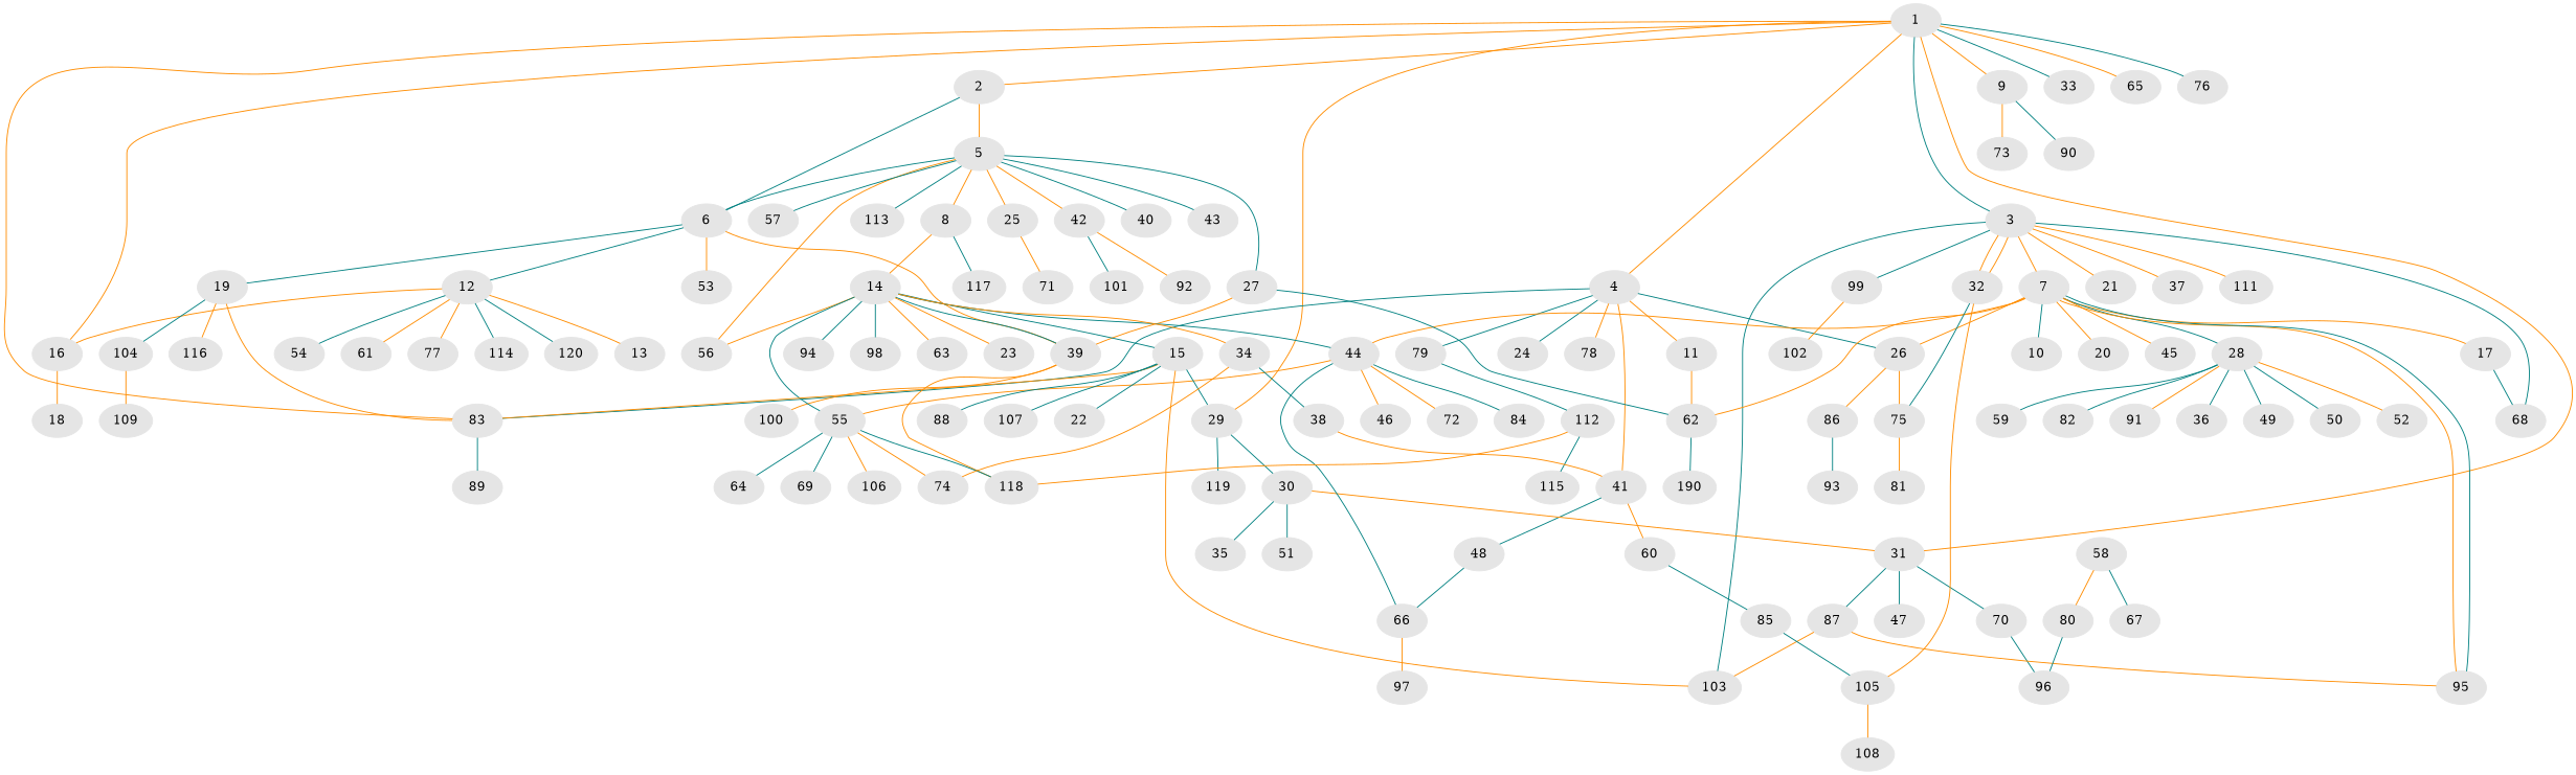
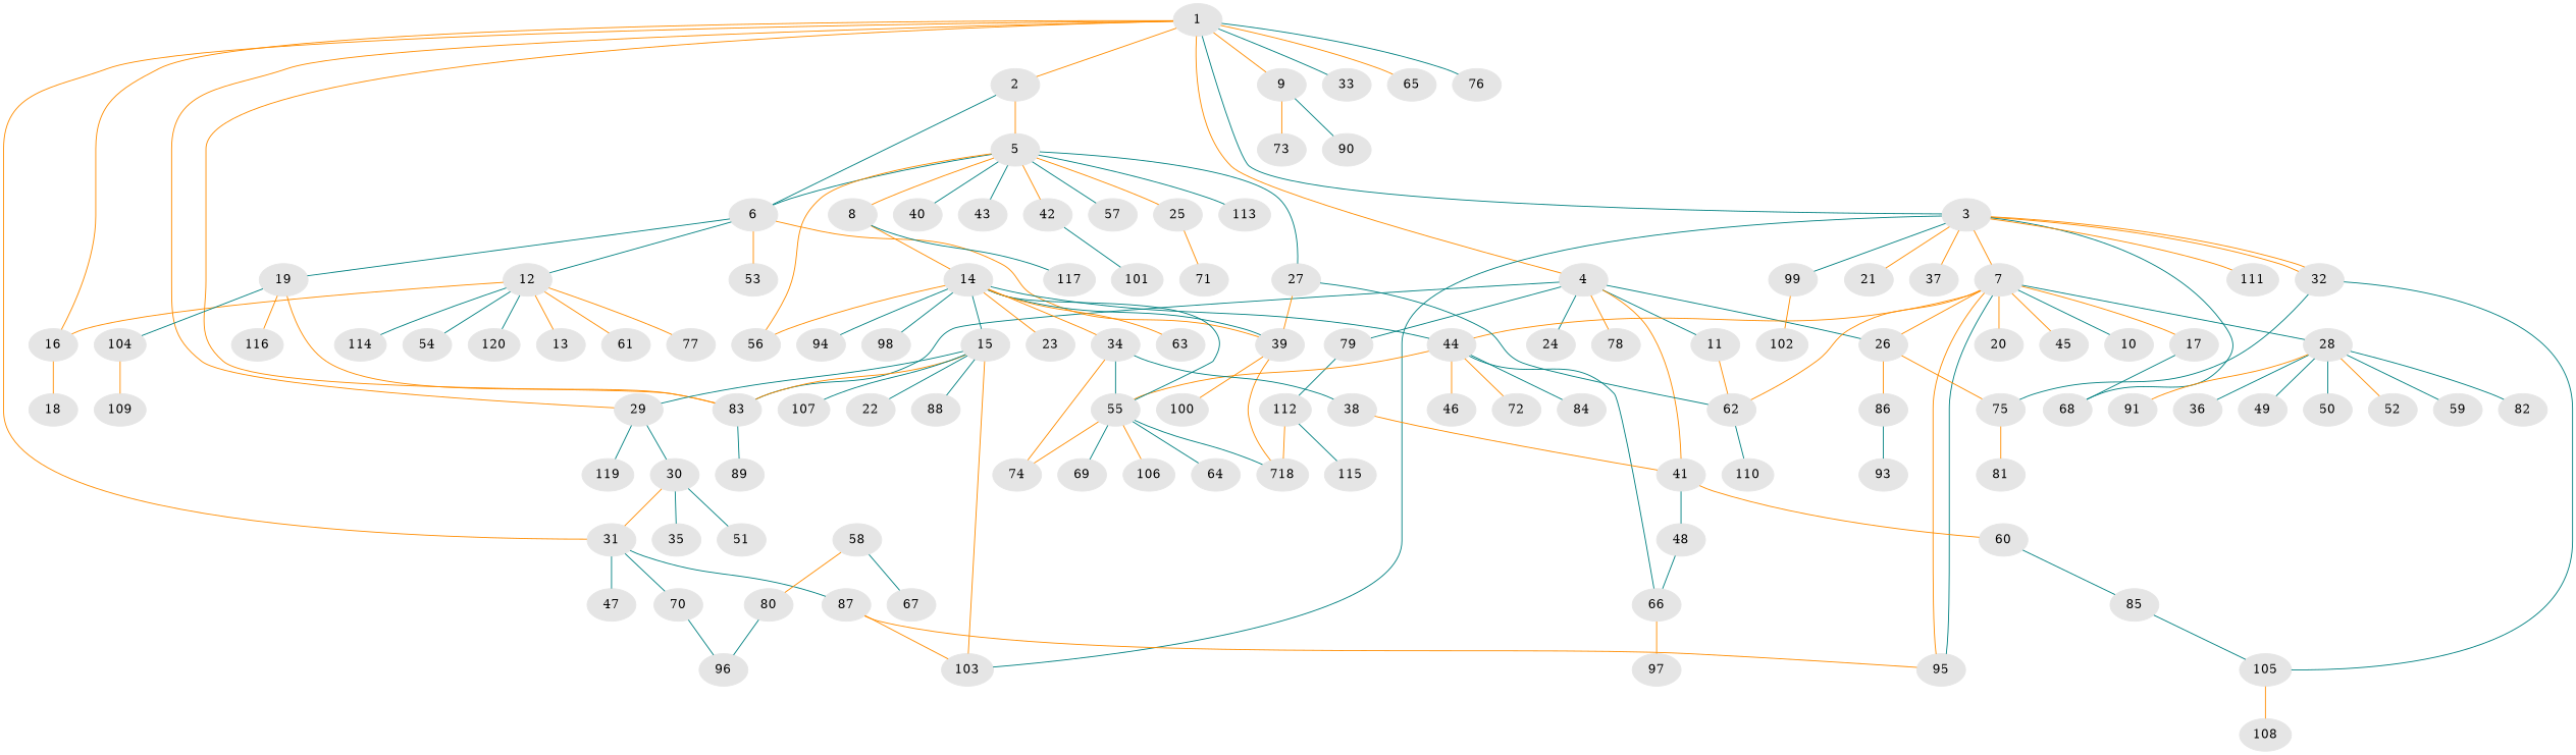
  graph {
    node [color=gray90 style=filled]
    edge [color=darkorange]
    1
    2
    3
    4
    9
    16
    29
    31
    33
    65
    76
    83
    5
    6
    7
    21
    32
    37
    68
    99
    103
    111
    11
    24
    26
    41
    78
    79
    73
    90
    18
    30
    119
    47
    70
    87
    89
    8
    25
    27
    40
    42
    43
    56
    57
    113
    12
    19
    39
    53
    10
    17
    20
    28
    44
    45
    62
    95
    75
    105
    102
    86
    48
    60
    112
    14
    117
    71
-   92
    101
    13
    54
    61
    77
    114
    120
    104
    116
    100
-   118
+   118 [label=718]
    36
    49
    50
    52
    59
    82
    91
    55
    46
    66
    72
    84
-   110 [label=190]
+   110
    15
    23
    34
    63
    94
    98
    22
    88
    107
    38
    74
    64
    69
    106
    109
    81
    93
    35
    51
    96
    108
    85
    97
    58
    67
    80
    115
    1 -- 2
    1 -- 3 [color=teal]
    1 -- 4
    1 -- 9
    1 -- 16
    1 -- 29
    1 -- 31
    1 -- 33 [color=teal]
    1 -- 65
    1 -- 76 [color=teal]
    1 -- 83
    2 -- 5
    2 -- 6 [color=teal]
    3 -- 7
    3 -- 21
    3 -- 32
    3 -- 32
    3 -- 37
    3 -- 68 [color=teal]
    3 -- 99 [color=teal]
    3 -- 103 [color=teal]
    3 -- 111
    4 -- 83 [color=teal]
-   4 -- 11
+   4 -- 11 [color=teal]
    4 -- 24 [color=teal]
    4 -- 26 [color=teal]
    4 -- 41
    4 -- 78
    4 -- 79 [color=teal]
    9 -- 73
    9 -- 90 [color=teal]
    16 -- 18
    29 -- 30 [color=teal]
    29 -- 119 [color=teal]
    31 -- 47 [color=teal]
    31 -- 70 [color=teal]
    31 -- 87 [color=teal]
    83 -- 89 [color=teal]
    5 -- 6 [color=teal]
    5 -- 8
    5 -- 25
    5 -- 27 [color=teal]
    5 -- 40 [color=teal]
    5 -- 42
    5 -- 43 [color=teal]
    5 -- 56
    5 -- 57 [color=teal]
    5 -- 113 [color=teal]
    6 -- 12 [color=teal]
    6 -- 19 [color=teal]
    6 -- 39
    6 -- 53
    7 -- 26
    7 -- 10 [color=teal]
    7 -- 17
    7 -- 20
    7 -- 28 [color=teal]
    7 -- 44
    7 -- 45
    7 -- 62
    7 -- 95
    7 -- 95 [color=teal]
    32 -- 75 [color=teal]
-   32 -- 105
+   32 -- 105 [color=teal]
    99 -- 102
    11 -- 62
    26 -- 75
    26 -- 86
    41 -- 48 [color=teal]
    41 -- 60
    79 -- 112 [color=teal]
    30 -- 31
    30 -- 35 [color=teal]
    30 -- 51 [color=teal]
    70 -- 96 [color=teal]
    87 -- 103
    87 -- 95
    8 -- 14
    8 -- 117 [color=teal]
    25 -- 71
    27 -- 39
    27 -- 62 [color=teal]
-   42 -- 92
    42 -- 101 [color=teal]
    12 -- 16
    12 -- 13
    12 -- 54 [color=teal]
    12 -- 61
    12 -- 77
    12 -- 114 [color=teal]
    12 -- 120 [color=teal]
    19 -- 83
    19 -- 104 [color=teal]
    19 -- 116
    39 -- 100
    39 -- 118
    17 -- 68 [color=teal]
    28 -- 36 [color=teal]
    28 -- 49 [color=teal]
    28 -- 50 [color=teal]
    28 -- 52
    28 -- 59 [color=teal]
    28 -- 82 [color=teal]
    28 -- 91
    44 -- 55
    44 -- 46
    44 -- 66 [color=teal]
    44 -- 72
    44 -- 84 [color=teal]
    62 -- 110 [color=teal]
    75 -- 81
    105 -- 108
    86 -- 93 [color=teal]
    48 -- 66 [color=teal]
    60 -- 85 [color=teal]
    112 -- 118
    112 -- 115 [color=teal]
    14 -- 56
    14 -- 39 [color=teal]
    14 -- 44 [color=teal]
    14 -- 55 [color=teal]
    14 -- 15 [color=teal]
    14 -- 23
    14 -- 34
    14 -- 63
    14 -- 94 [color=teal]
    14 -- 98 [color=teal]
    104 -- 109
    55 -- 118 [color=teal]
    55 -- 74
    55 -- 64 [color=teal]
    55 -- 69 [color=teal]
    55 -- 106
    66 -- 97
    15 -- 29 [color=teal]
    15 -- 83
    15 -- 103
    15 -- 22 [color=teal]
    15 -- 88 [color=teal]
    15 -- 107 [color=teal]
+   34 -- 55 [color=teal]
    34 -- 38 [color=teal]
    34 -- 74
    38 -- 41
    85 -- 105 [color=teal]
    58 -- 67 [color=teal]
    58 -- 80
    80 -- 96 [color=teal]
  }
